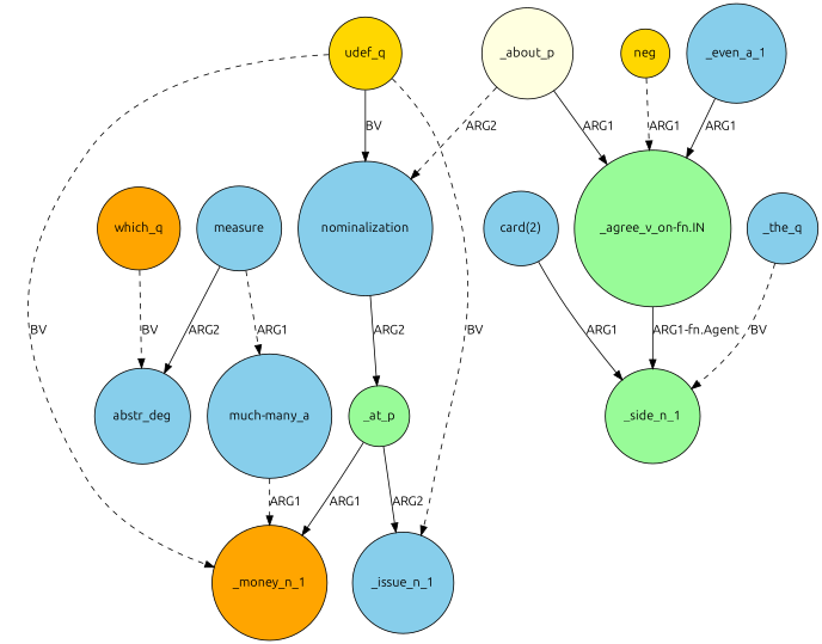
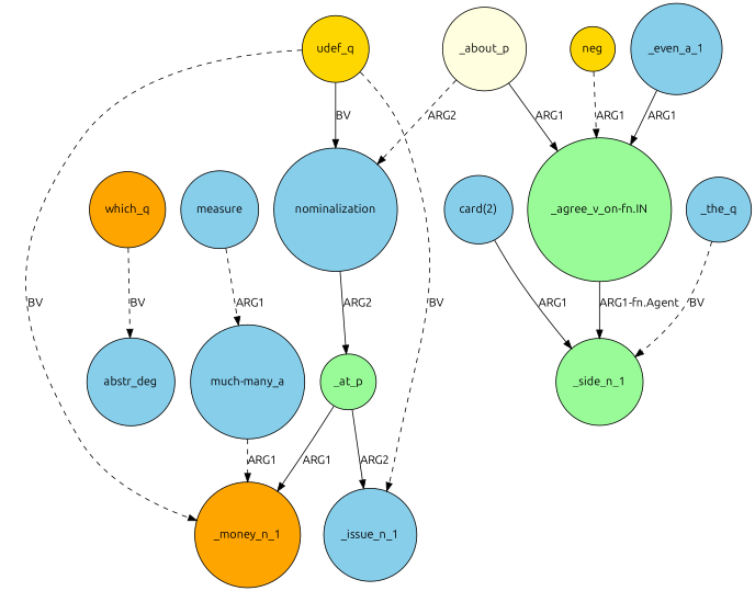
  digraph {
    fontname=Ubuntu
    node [fillcolor=skyblue fontname=Ubuntu shape=circle style=filled]
    edge [fontname=Ubuntu style=solid]
    _money_n_1 [fillcolor=orange]
    "much-many_a"
    _side_n_1 [fillcolor=palegreen]
    "card(2)"
    _about_p [fillcolor=lightyellow]
    "_agree_v_on-fn.IN" [fillcolor=palegreen]
    nominalization
    _at_p [fillcolor=palegreen]
    udef_q [fillcolor=gold]
    _issue_n_1
    measure
    abstr_deg
    _the_q
    which_q [fillcolor=orange]
    neg [fillcolor=gold]
    _even_a_1
    "much-many_a" -> _money_n_1 [label=ARG1 style=dashed]
    "card(2)" -> _side_n_1 [label=ARG1]
    _about_p -> "_agree_v_on-fn.IN" [label=ARG1]
    _about_p -> nominalization [label=ARG2 style=dashed]
    "_agree_v_on-fn.IN" -> _side_n_1 [label="ARG1-fn.Agent"]
    nominalization -> _at_p [label=ARG2]
    _at_p -> _money_n_1 [label=ARG1]
    _at_p -> _issue_n_1 [label=ARG2]
    udef_q -> _money_n_1 [label=BV style=dashed]
    udef_q -> nominalization [label=BV]
    udef_q -> _issue_n_1 [label=BV style=dashed]
    measure -> "much-many_a" [label=ARG1 style=dashed]
-   measure -> abstr_deg [label=ARG2]
    _the_q -> _side_n_1 [label=BV style=dashed]
    which_q -> abstr_deg [label=BV style=dashed]
    neg -> "_agree_v_on-fn.IN" [label=ARG1 style=dashed]
    _even_a_1 -> "_agree_v_on-fn.IN" [label=ARG1]
  }
